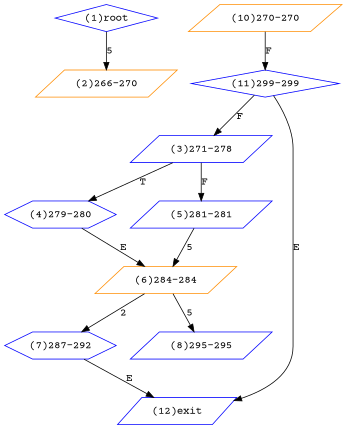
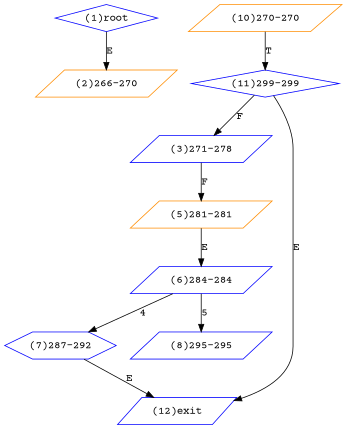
  digraph {
    fontname="Courier Prime"
    node [color=blue fontname="Courier Prime" shape=parallelogram]
    edge [fontname="Courier Prime"]
    n1 [label="(1)root" shape=diamond]
    n2 [color=darkorange label="(2)266-270"]
    n3 [color=darkorange label="(10)270-270"]
    n4 [label="(11)299-299" shape=diamond]
    n5 [label="(3)271-278"]
-   n6 [label="(4)279-280" shape=hexagon]
-   n7 [label="(5)281-281"]
-   n8 [color=darkorange label="(6)284-284"]
+   n7 [color=darkorange label="(5)281-281"]
+   n8 [label="(6)284-284"]
    n9 [label="(7)287-292" shape=hexagon]
    n10 [label="(8)295-295"]
    n11 [label="(12)exit"]
-   n1 -> n2 [label=5]
-   n3 -> n4 [label=F]
+   n1 -> n2 [label=E]
+   n3 -> n4 [label=T]
    n4 -> n5 [label=F]
    n4 -> n11 [label=E]
-   n5 -> n6 [label=T]
    n5 -> n7 [label=F]
-   n6 -> n8 [label=E]
-   n7 -> n8 [label=5]
-   n8 -> n9 [label=2]
+   n7 -> n8 [label=E]
+   n8 -> n9 [label=4]
    n8 -> n10 [label=5]
    n9 -> n11 [label=E]
  }
